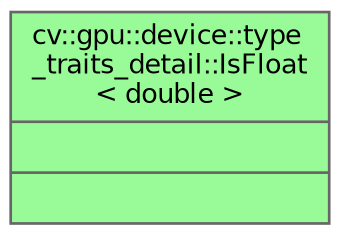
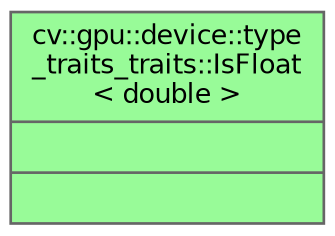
  digraph {
-   n1 [color=gray40 fillcolor=palegreen fontcolor=black fontname=Helvetica fontsize=10 height=0.2 label="{cv::gpu::device::type\l_traits_detail::IsFloat\l\< double \>\n||}" shape=record style=filled width=0.4]
+   n1 [color=gray40 fillcolor=palegreen fontcolor=black fontname=Helvetica fontsize=10 height=0.2 label="{cv::gpu::device::type\l_traits_traits::IsFloat\l\< double \>\n||}" shape=record style=filled width=0.4]
  }
